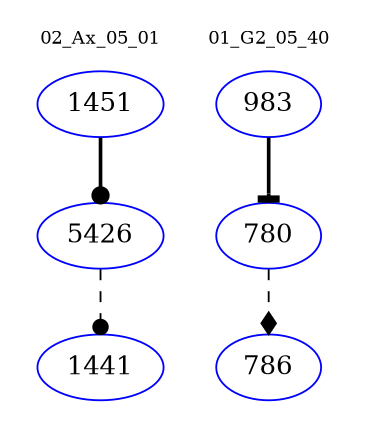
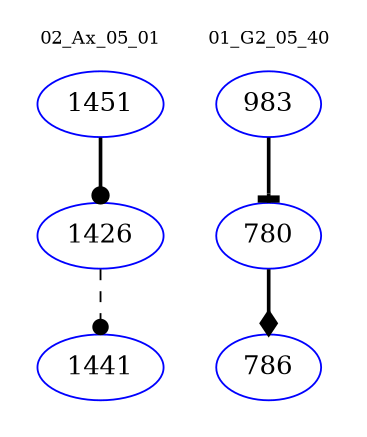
  digraph {
    node [color=blue]
    edge [arrowhead=dot color=black style=bold]
    n1 [label=1451]
-   n2 [label=5426]
+   n2 [label=1426]
    n3 [label=1441]
    n4 [label=983]
    n5 [label=780]
    n6 [label=786]
    subgraph cluster_1 {
      color=white
      fontsize=10
      label="02_Ax_05_01"
      n1
      n2
      n3
    }
    subgraph cluster_2 {
      color=white
      fontsize=10
      label="01_G2_05_40"
      n4
      n5
      n6
    }
    n1 -> n2
    n2 -> n3 [style=dashed]
    n4 -> n5 [arrowhead=tee]
-   n5 -> n6 [arrowhead=diamond style=dashed]
+   n5 -> n6 [arrowhead=diamond]
  }
